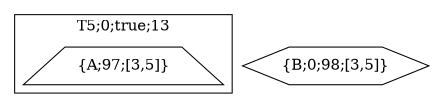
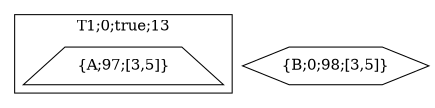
  digraph {
    fontname="DejaVu Serif"
    node [fontname="DejaVu Serif"]
    n1 [label="{A;97;[3,5]}" shape=trapezium]
    n2 [label="{B;0;98;[3,5]}" shape=hexagon]
    subgraph cluster_1 {
-     label="T5;0;true;13"
+     label="T1;0;true;13"
      n1
    }
  }
